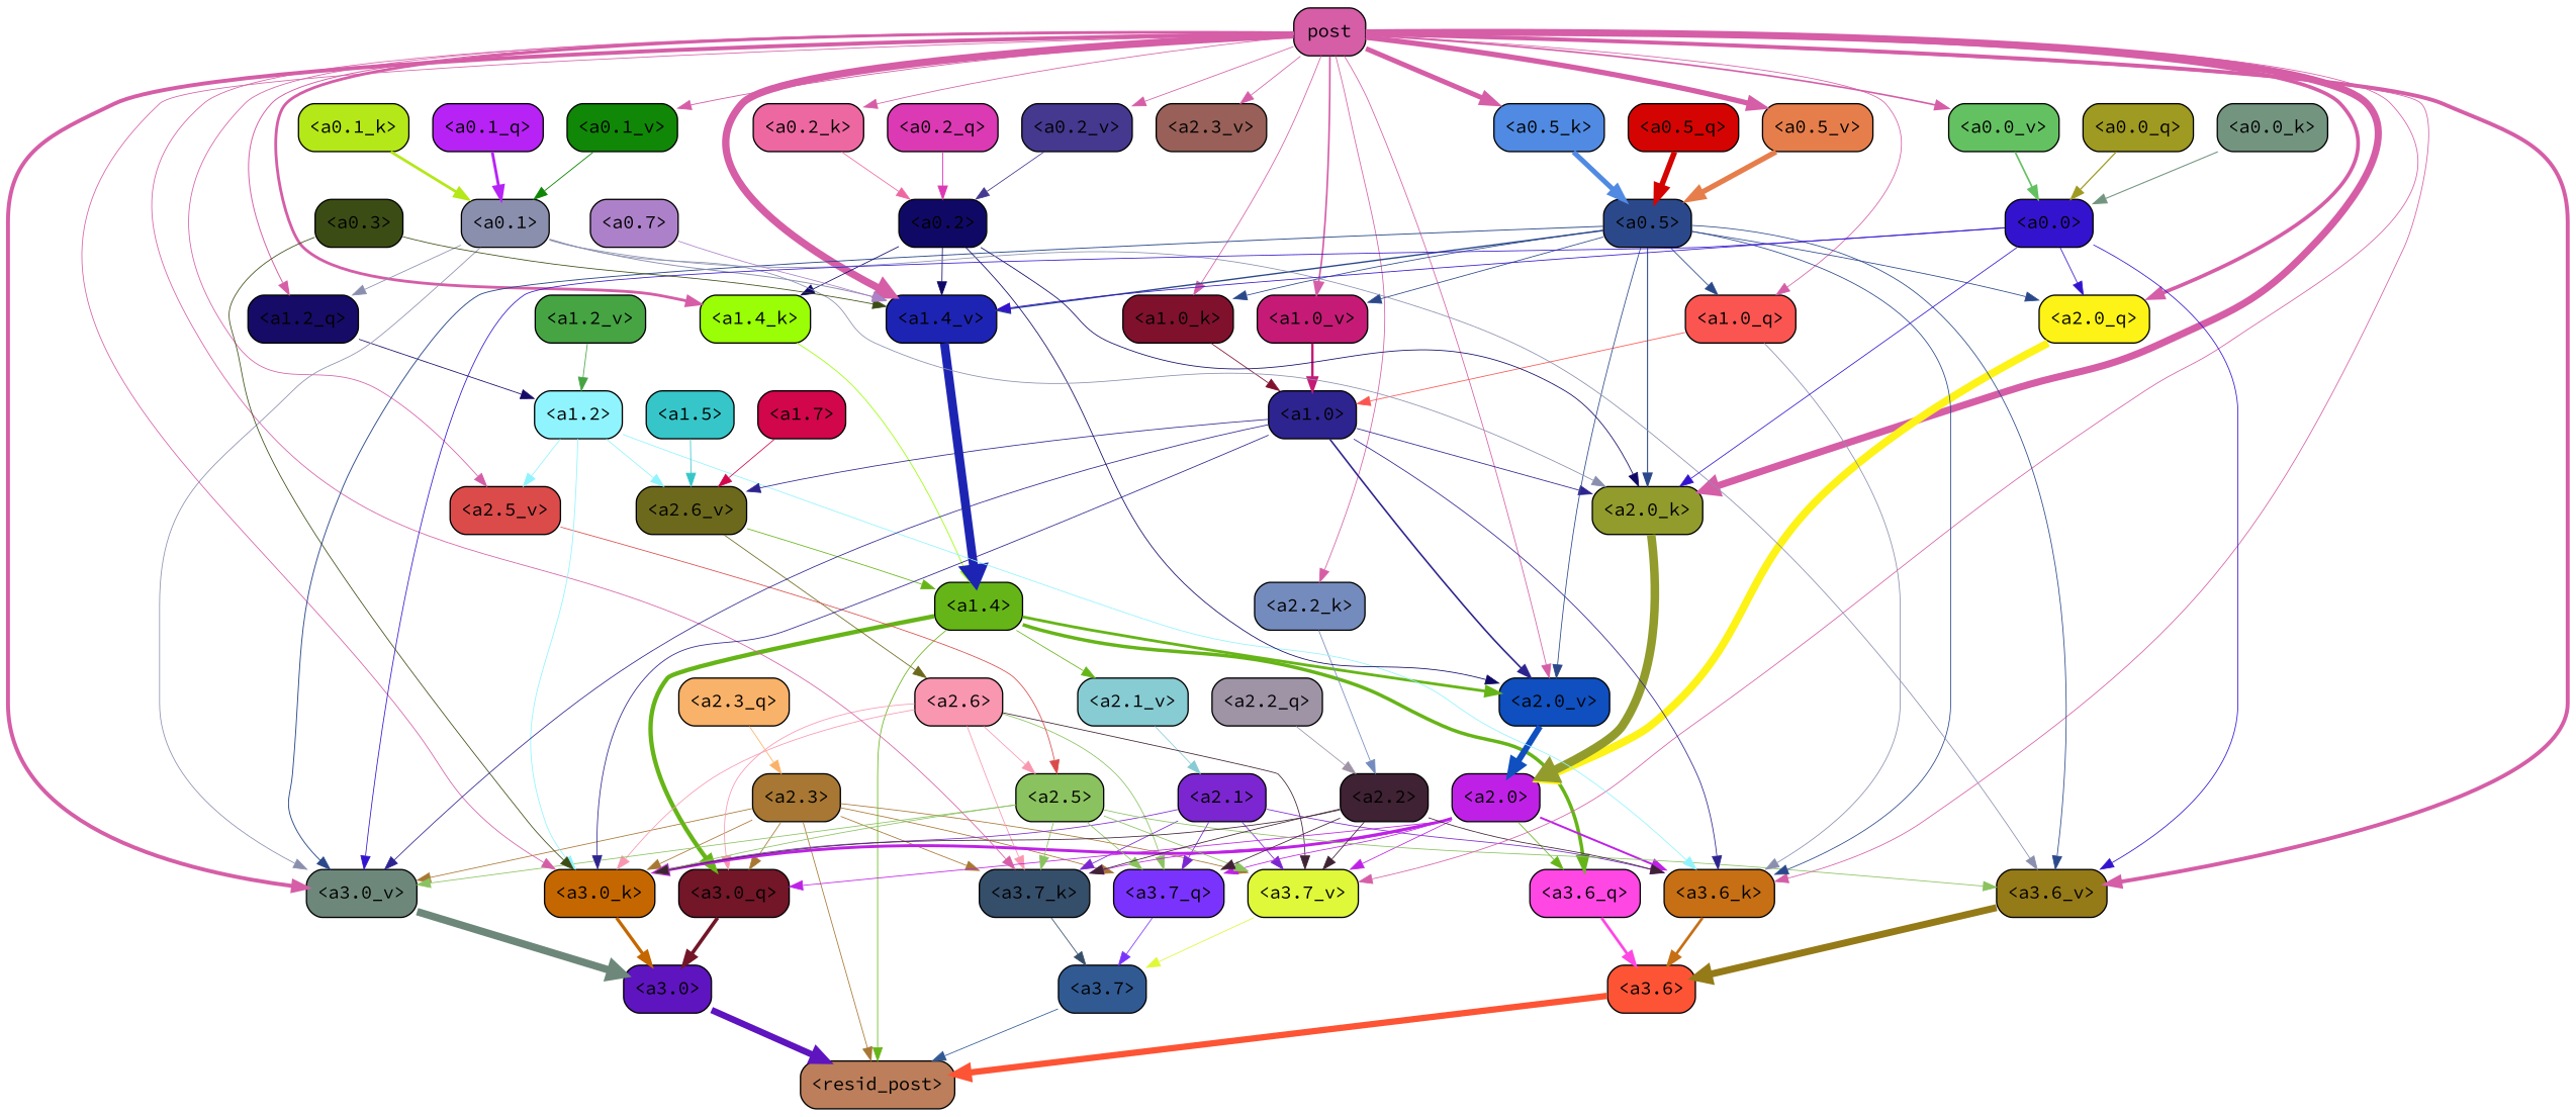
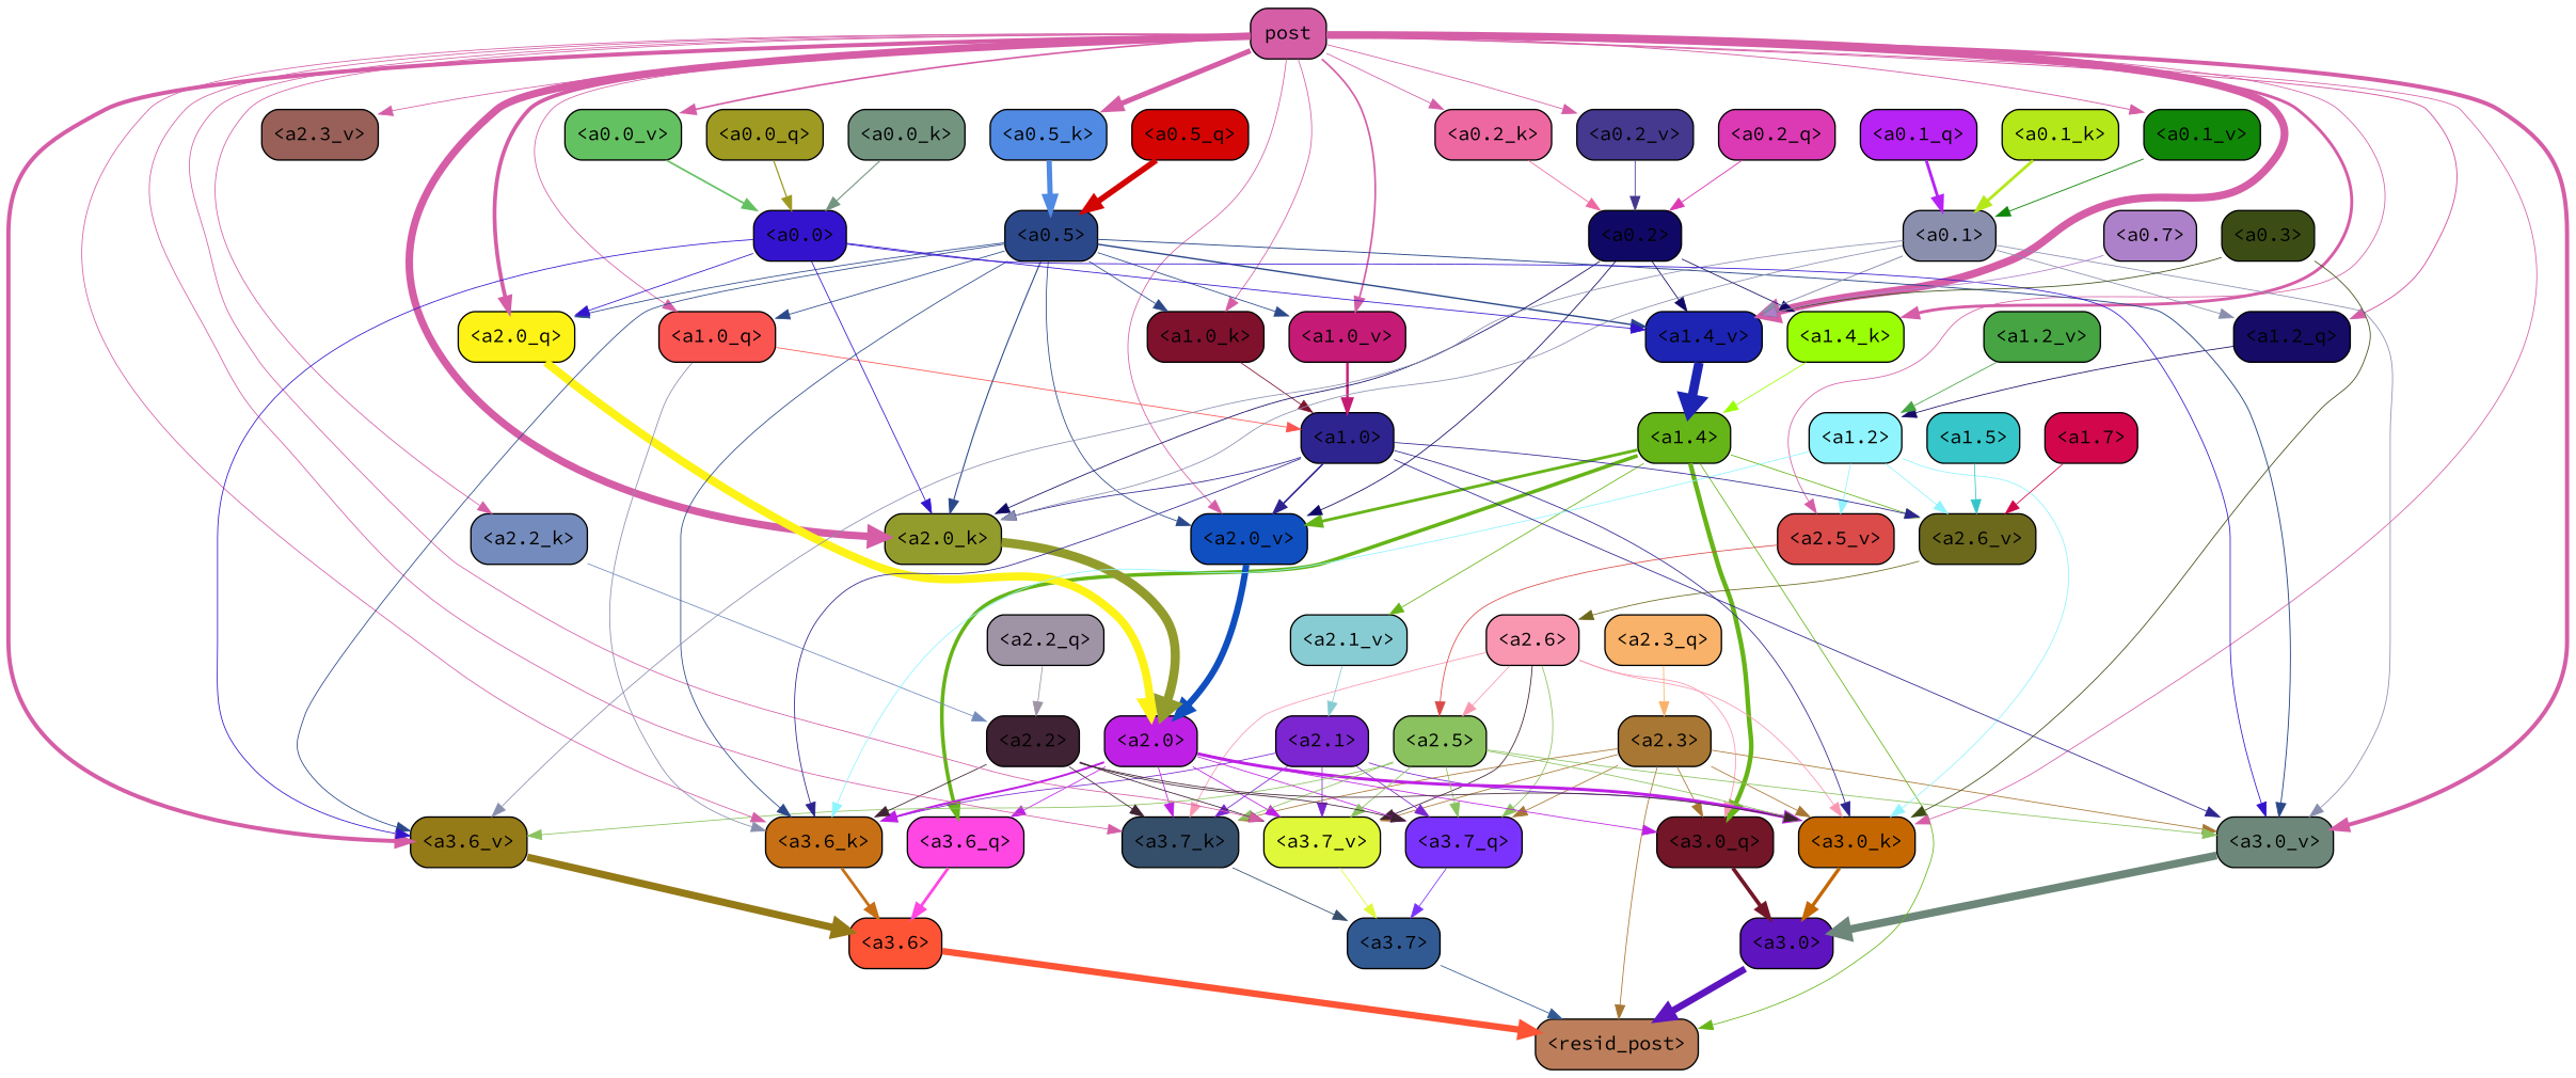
  strict digraph {
    fontname="Source Code Pro"
    splines=true
    node [color=black fontname="Source Code Pro" shape=box style="filled, rounded"]
    edge [color="#d55ea7" fontname="Source Code Pro" penwidth=0.6]
    "<a3.7>" [fillcolor="#315a93"]
    "<resid_post>" [fillcolor="#bc7e5b"]
    "<a3.6>" [fillcolor="#fd5435"]
    "<a3.0>" [fillcolor="#5e14be"]
    "<a2.3>" [fillcolor="#a77733"]
    "<a3.7_q>" [fillcolor="#7a33fc"]
    "<a3.0_q>" [fillcolor="#721628"]
    "<a3.7_k>" [fillcolor="#354e6a"]
    "<a3.0_k>" [fillcolor="#c46700"]
    "<a3.7_v>" [fillcolor="#dff839"]
    "<a3.0_v>" [fillcolor="#6d887b"]
    "<a1.4>" [fillcolor="#66b518"]
    "<a3.6_q>" [fillcolor="#fe47e3"]
    "<a2.6_v>" [fillcolor="#6c691d"]
    "<a2.1_v>" [fillcolor="#88ccd3"]
    "<a2.0_v>" [fillcolor="#0f4fbf"]
    "<a2.6>" [fillcolor="#f997b0"]
    "<a2.1>" [fillcolor="#7b26d0"]
    "<a2.0>" [fillcolor="#be21e5"]
    "<a2.5>" [fillcolor="#8ac25f"]
    "<a3.6_k>" [fillcolor="#c66f15"]
    "<a3.6_v>" [fillcolor="#957a18"]
    "<a2.2>" [fillcolor="#3f2233"]
    n24 [fillcolor="#d55ea7" label=post]
    "<a2.0_q>" [fillcolor="#fdf317"]
    "<a2.2_k>" [fillcolor="#748bbd"]
    "<a2.0_k>" [fillcolor="#929c2d"]
    "<a2.5_v>" [fillcolor="#da4b4a"]
    "<a2.3_v>" [fillcolor="#986058"]
    "<a1.2_q>" [fillcolor="#160b66"]
    "<a1.0_q>" [fillcolor="#fb5551"]
    "<a1.4_k>" [fillcolor="#9afe06"]
    "<a1.0_k>" [fillcolor="#7f112d"]
    "<a1.4_v>" [fillcolor="#1d24b3"]
    "<a1.0_v>" [fillcolor="#c51b76"]
    "<a0.5_k>" [fillcolor="#508ae2"]
    "<a0.2_k>" [fillcolor="#ed68a1"]
-   "<a0.5_v>" [fillcolor="#e67e4c"]
    "<a0.2_v>" [fillcolor="#44388f"]
    "<a0.1_v>" [fillcolor="#108707"]
    "<a0.0_v>" [fillcolor="#64c161"]
    "<a1.2>" [fillcolor="#90f4fe"]
    "<a1.0>" [fillcolor="#2d248f"]
    "<a0.5>" [fillcolor="#2b488a"]
    "<a0.2>" [fillcolor="#0f0965"]
    "<a0.1>" [fillcolor="#8a8fae"]
    "<a0.0>" [fillcolor="#3413ce"]
    "<a0.3>" [fillcolor="#3b4d14"]
    "<a2.3_q>" [fillcolor="#f9b269"]
    "<a2.2_q>" [fillcolor="#9f93a6"]
    "<a1.7>" [fillcolor="#d1064b"]
    "<a1.5>" [fillcolor="#36c6c9"]
    "<a1.2_v>" [fillcolor="#46a443"]
    "<a0.7>" [fillcolor="#ad81c9"]
    "<a0.5_q>" [fillcolor="#d40402"]
    "<a0.2_q>" [fillcolor="#dc39b4"]
    "<a0.1_q>" [fillcolor="#b722f5"]
    "<a0.0_q>" [fillcolor="#9f9a21"]
    "<a0.1_k>" [fillcolor="#b4e818"]
    "<a0.0_k>" [fillcolor="#739580"]
    "<a3.7>" -> "<resid_post>" [color="#315a93"]
    "<a3.6>" -> "<resid_post>" [color="#fd5435" penwidth=4.751612067222595]
    "<a3.0>" -> "<resid_post>" [color="#5e14be" penwidth=4.884142994880676]
    "<a2.3>" -> "<resid_post>" [color="#a77733"]
    "<a2.3>" -> "<a3.7_q>" [color="#a77733"]
    "<a2.3>" -> "<a3.0_q>" [color="#a77733"]
    "<a2.3>" -> "<a3.7_k>" [color="#a77733"]
    "<a2.3>" -> "<a3.0_k>" [color="#a77733"]
    "<a2.3>" -> "<a3.7_v>" [color="#a77733"]
    "<a2.3>" -> "<a3.0_v>" [color="#a77733"]
    "<a3.7_q>" -> "<a3.7>" [color="#7a33fc"]
    "<a3.0_q>" -> "<a3.0>" [color="#721628" penwidth=2.7421876192092896]
    "<a3.7_k>" -> "<a3.7>" [color="#354e6a"]
    "<a3.0_k>" -> "<a3.0>" [color="#c46700" penwidth=2.476402521133423]
    "<a3.7_v>" -> "<a3.7>" [color="#dff839"]
    "<a3.0_v>" -> "<a3.0>" [color="#6d887b" penwidth=5.652270674705505]
    "<a1.4>" -> "<resid_post>" [color="#66b518"]
    "<a1.4>" -> "<a3.0_q>" [color="#66b518" penwidth=3.3040847778320312]
    "<a1.4>" -> "<a3.6_q>" [color="#66b518" penwidth=2.6469622254371643]
-   "<a2.6_v>" -> "<a1.4>" [color="#66b518"]
+   "<a1.4>" -> "<a2.6_v>" [color="#66b518"]
    "<a1.4>" -> "<a2.1_v>" [color="#66b518"]
    "<a1.4>" -> "<a2.0_v>" [color="#66b518" penwidth=2.1286070346832275]
    "<a3.6_q>" -> "<a3.6>" [color="#fe47e3" penwidth=2.091020345687866]
    "<a2.6_v>" -> "<a2.6>" [color="#6c691d"]
    "<a2.1_v>" -> "<a2.1>" [color="#88ccd3"]
    "<a2.0_v>" -> "<a2.0>" [color="#0f4fbf" penwidth=4.5950857400894165]
    "<a2.6>" -> "<a3.7_q>" [color="#8ac25f"]
    "<a2.6>" -> "<a3.0_q>" [color="#f997b0"]
    "<a2.6>" -> "<a3.7_k>" [color="#f997b0"]
    "<a2.6>" -> "<a3.0_k>" [color="#f997b0"]
    "<a2.6>" -> "<a3.7_v>" [color="#3f2233"]
    "<a2.6>" -> "<a2.5>" [color="#f997b0"]
    "<a2.1>" -> "<a3.7_q>" [color="#7b26d0"]
    "<a2.1>" -> "<a3.7_k>" [color="#7b26d0"]
    "<a2.1>" -> "<a3.0_k>" [color="#7b26d0"]
    "<a2.1>" -> "<a3.7_v>" [color="#7b26d0"]
    "<a2.1>" -> "<a3.6_k>" [color="#7b26d0"]
    "<a2.0>" -> "<a3.7_q>" [color="#be21e5"]
    "<a2.0>" -> "<a3.0_q>" [color="#be21e5"]
    "<a2.0>" -> "<a3.7_k>" [color="#be21e5"]
    "<a2.0>" -> "<a3.0_k>" [color="#be21e5" penwidth=2.2137351036071777]
    "<a2.0>" -> "<a3.7_v>" [color="#be21e5"]
-   "<a2.0>" -> "<a3.6_q>" [color="#66b518"]
+   "<a2.0>" -> "<a3.6_q>" [color="#be21e5"]
    "<a2.0>" -> "<a3.6_k>" [color="#be21e5" penwidth=1.4757367372512817]
    "<a2.5>" -> "<a3.7_q>" [color="#8ac25f"]
    "<a2.5>" -> "<a3.7_k>" [color="#8ac25f"]
    "<a2.5>" -> "<a3.0_k>" [color="#8ac25f"]
    "<a2.5>" -> "<a3.7_v>" [color="#8ac25f"]
    "<a2.5>" -> "<a3.0_v>" [color="#8ac25f"]
    "<a2.5>" -> "<a3.6_v>" [color="#8ac25f"]
    "<a3.6_k>" -> "<a3.6>" [color="#c66f15" penwidth=2.048597991466522]
    "<a3.6_v>" -> "<a3.6>" [color="#957a18" penwidth=5.2550448179244995]
    "<a2.2>" -> "<a3.7_q>" [color="#3f2233"]
    "<a2.2>" -> "<a3.7_k>" [color="#3f2233"]
    "<a2.2>" -> "<a3.0_k>" [color="#3f2233"]
    "<a2.2>" -> "<a3.7_v>" [color="#3f2233"]
    "<a2.2>" -> "<a3.6_k>" [color="#3f2233"]
    n24 -> "<a3.7_k>"
    n24 -> "<a3.0_k>"
    n24 -> "<a3.7_v>"
    n24 -> "<a3.0_v>" [penwidth=2.972973108291626]
    n24 -> "<a2.0_v>"
    n24 -> "<a3.6_k>"
    n24 -> "<a3.6_v>" [penwidth=2.9582033157348633]
    n24 -> "<a2.0_q>" [penwidth=2.7699792869389057]
    n24 -> "<a2.2_k>"
    n24 -> "<a2.0_k>" [penwidth=5.362775564193726]
    n24 -> "<a2.5_v>"
    n24 -> "<a2.3_v>"
    n24 -> "<a1.2_q>" [penwidth=0.7193574905395508]
    n24 -> "<a1.0_q>"
    n24 -> "<a1.4_k>" [penwidth=2.147887945175171]
    n24 -> "<a1.0_k>"
    n24 -> "<a1.4_v>" [penwidth=5.545122385025024]
    n24 -> "<a1.0_v>" [penwidth=1.26444411277771]
    n24 -> "<a0.5_k>" [penwidth=3.7556475400924683]
    n24 -> "<a0.2_k>"
-   n24 -> "<a0.5_v>" [penwidth=3.991437017917633]
    n24 -> "<a0.2_v>"
    n24 -> "<a0.1_v>" [penwidth=0.6634087562561035]
    n24 -> "<a0.0_v>" [penwidth=1.2436447143554688]
    "<a2.0_q>" -> "<a2.0>" [color="#fdf317" penwidth=5.819834470748901]
    "<a2.2_k>" -> "<a2.2>" [color="#748bbd"]
    "<a2.0_k>" -> "<a2.0>" [color="#929c2d" penwidth=6.470837593078613]
    "<a2.5_v>" -> "<a2.5>" [color="#da4b4a"]
    "<a1.2_q>" -> "<a1.2>" [color="#160b66"]
    "<a1.0_q>" -> "<a3.6_k>" [color="#8a8fae"]
    "<a1.0_q>" -> "<a1.0>" [color="#fb5551"]
    "<a1.4_k>" -> "<a1.4>" [color="#9afe06"]
    "<a1.0_k>" -> "<a1.0>" [color="#7f112d"]
    "<a1.4_v>" -> "<a1.4>" [color="#1d24b3" penwidth=6.635385513305664]
    "<a1.0_v>" -> "<a1.0>" [color="#c51b76" penwidth=1.807669460773468]
    "<a0.5_k>" -> "<a0.5>" [color="#508ae2" penwidth=3.780391812324524]
    "<a0.2_k>" -> "<a0.2>" [color="#ed68a1"]
-   "<a0.5_v>" -> "<a0.5>" [color="#e67e4c" penwidth=4.0294036865234375]
    "<a0.2_v>" -> "<a0.2>" [color="#44388f"]
    "<a0.1_v>" -> "<a0.1>" [color="#108707" penwidth=0.6631441116333008]
    "<a0.0_v>" -> "<a0.0>" [color="#64c161" penwidth=1.2803640365600586]
    "<a1.2>" -> "<a3.0_k>" [color="#90f4fe"]
    "<a1.2>" -> "<a2.6_v>" [color="#90f4fe"]
    "<a1.2>" -> "<a3.6_k>" [color="#90f4fe"]
    "<a1.2>" -> "<a2.5_v>" [color="#90f4fe"]
    "<a1.0>" -> "<a3.0_k>" [color="#2d248f"]
    "<a1.0>" -> "<a3.0_v>" [color="#2d248f"]
    "<a1.0>" -> "<a2.6_v>" [color="#2d248f"]
    "<a1.0>" -> "<a2.0_v>" [color="#2d248f" penwidth=1.2240618467330933]
    "<a1.0>" -> "<a3.6_k>" [color="#2d248f"]
    "<a1.0>" -> "<a2.0_k>" [color="#2d248f"]
    "<a0.5>" -> "<a3.0_v>" [color="#2b488a" penwidth=0.6790935099124908]
    "<a0.5>" -> "<a2.0_v>" [color="#2b488a"]
    "<a0.5>" -> "<a3.6_k>" [color="#2b488a"]
    "<a0.5>" -> "<a3.6_v>" [color="#2b488a"]
    "<a0.5>" -> "<a2.0_q>" [color="#2b488a"]
    "<a0.5>" -> "<a2.0_k>" [color="#2b488a" penwidth=0.7897988557815552]
    "<a0.5>" -> "<a1.0_q>" [color="#2b488a"]
    "<a0.5>" -> "<a1.0_k>" [color="#2b488a"]
    "<a0.5>" -> "<a1.4_v>" [color="#2b488a" penwidth=1.0479987859725952]
    "<a0.5>" -> "<a1.0_v>" [color="#2b488a"]
    "<a0.2>" -> "<a2.0_v>" [color="#0f0965"]
    "<a0.2>" -> "<a2.0_k>" [color="#0f0965"]
    "<a0.2>" -> "<a1.4_k>" [color="#0f0965"]
    "<a0.2>" -> "<a1.4_v>" [color="#0f0965"]
    "<a0.1>" -> "<a3.0_v>" [color="#8a8fae"]
    "<a0.1>" -> "<a3.6_v>" [color="#8a8fae"]
    "<a0.1>" -> "<a2.0_k>" [color="#8a8fae"]
    "<a0.1>" -> "<a1.2_q>" [color="#8a8fae"]
    "<a0.1>" -> "<a1.4_v>" [color="#8a8fae" penwidth=0.7031502723693848]
    "<a0.0>" -> "<a3.0_v>" [color="#3413ce"]
    "<a0.0>" -> "<a3.6_v>" [color="#3413ce"]
    "<a0.0>" -> "<a2.0_q>" [color="#3413ce"]
    "<a0.0>" -> "<a2.0_k>" [color="#3413ce"]
    "<a0.0>" -> "<a1.4_v>" [color="#3413ce"]
    "<a0.3>" -> "<a3.0_k>" [color="#3b4d14"]
    "<a0.3>" -> "<a1.4_v>" [color="#3b4d14"]
    "<a2.3_q>" -> "<a2.3>" [color="#f9b269"]
    "<a2.2_q>" -> "<a2.2>" [color="#9f93a6"]
    "<a1.7>" -> "<a2.6_v>" [color="#d1064b"]
    "<a1.5>" -> "<a2.6_v>" [color="#36c6c9"]
    "<a1.2_v>" -> "<a1.2>" [color="#46a443"]
    "<a0.7>" -> "<a1.4_v>" [color="#ad81c9"]
    "<a0.5_q>" -> "<a0.5>" [color="#d40402" penwidth=4.201210081577301]
    "<a0.2_q>" -> "<a0.2>" [color="#dc39b4" penwidth=0.6669397354125977]
    "<a0.1_q>" -> "<a0.1>" [color="#b722f5" penwidth=2.1428754329681396]
    "<a0.0_q>" -> "<a0.0>" [color="#9f9a21" penwidth=0.9431536197662354]
    "<a0.1_k>" -> "<a0.1>" [color="#b4e818" penwidth=2.0809476375579834]
    "<a0.0_k>" -> "<a0.0>" [color="#739580" penwidth=0.8123311996459961]
  }
